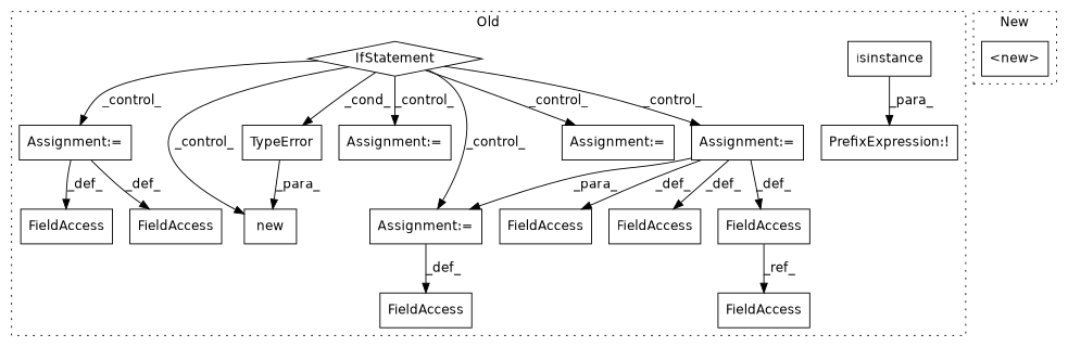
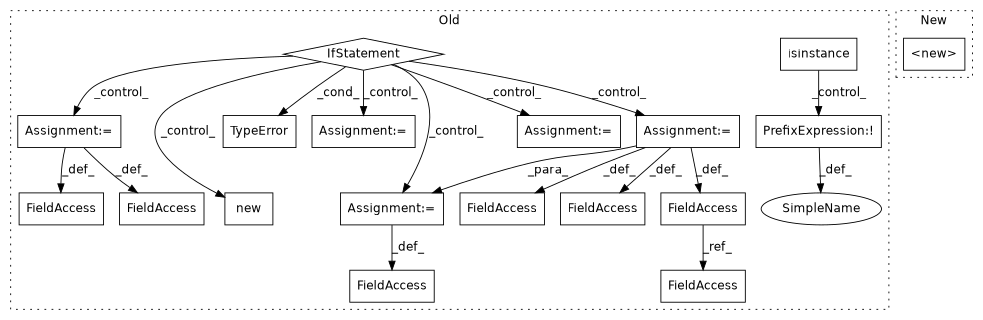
  digraph {
    fontname="DejaVu Sans"
    node [a=22 fontname="DejaVu Sans" l=1 shape=box]
    edge [fontname="DejaVu Sans"]
    n1 [a=32 l="11,1" label=isinstance s="507,557"]
    n2 [a=25 l="4,2" label=IfStatement s="502,558" shape=diamond]
    n3 [a=7 label="Assignment:=" s=1444]
+   n4 [a=42 label=SimpleName shape=ellipse l=""]
    n5 [l=9 label=FieldAccess s=1658]
    n6 [a=7 label="Assignment:=" s=1507]
    n7 [l=8 label=FieldAccess s=1436]
    n8 [l=8 label=FieldAccess s=1760]
    n9 [a=38 label="PrefixExpression:!" s=506]
    n10 [a=53 l=6 label=new s=568]
    n11 [a=32 l="10,1" label=TypeError s="574,626"]
    n12 [l=12 label=FieldAccess s=1495]
    n13 [a=7 l=2 label="Assignment:=" s=841]
    n14 [l=14 label=FieldAccess s=1726]
    n15 [a=7 label="Assignment:=" s=1740]
    n16 [l=15 label=FieldAccess s=1611]
    n17 [a=7 label="Assignment:=" s=1480]
    n18 [l=16 label=FieldAccess s=1520]
    n19 [a=46 l="6,2" label="<new>" s="412,432"]
    subgraph cluster_1 {
      label=Old
      style=dotted
      n1
      n2
      n3
+     n4
      n5
      n6
      n7
      n8
      n9
      n10
      n11
      n12
      n13
      n14
      n15
      n16
      n17
      n18
    }
    subgraph cluster_2 {
      label=New
      style=dotted
      n19
    }
-   n1 -> n9 [label=_para_]
+   n1 -> n9 [label=_control_]
    n2 -> n3 [label=_control_]
    n2 -> n6 [label=_control_]
    n2 -> n10 [label=_control_]
    n2 -> n11 [label=_cond_]
    n2 -> n13 [label=_control_]
    n2 -> n15 [label=_control_]
    n2 -> n17 [label=_control_]
    n3 -> n5 [label=_def_]
    n3 -> n7 [label=_def_]
    n3 -> n15 [label=_para_]
    n3 -> n16 [label=_def_]
    n6 -> n12 [label=_def_]
    n6 -> n18 [label=_def_]
    n7 -> n8 [label=_ref_]
-   n11 -> n10 [label=_para_]
+   n9 -> n4 [label=_def_]
    n15 -> n14 [label=_def_]
  }
